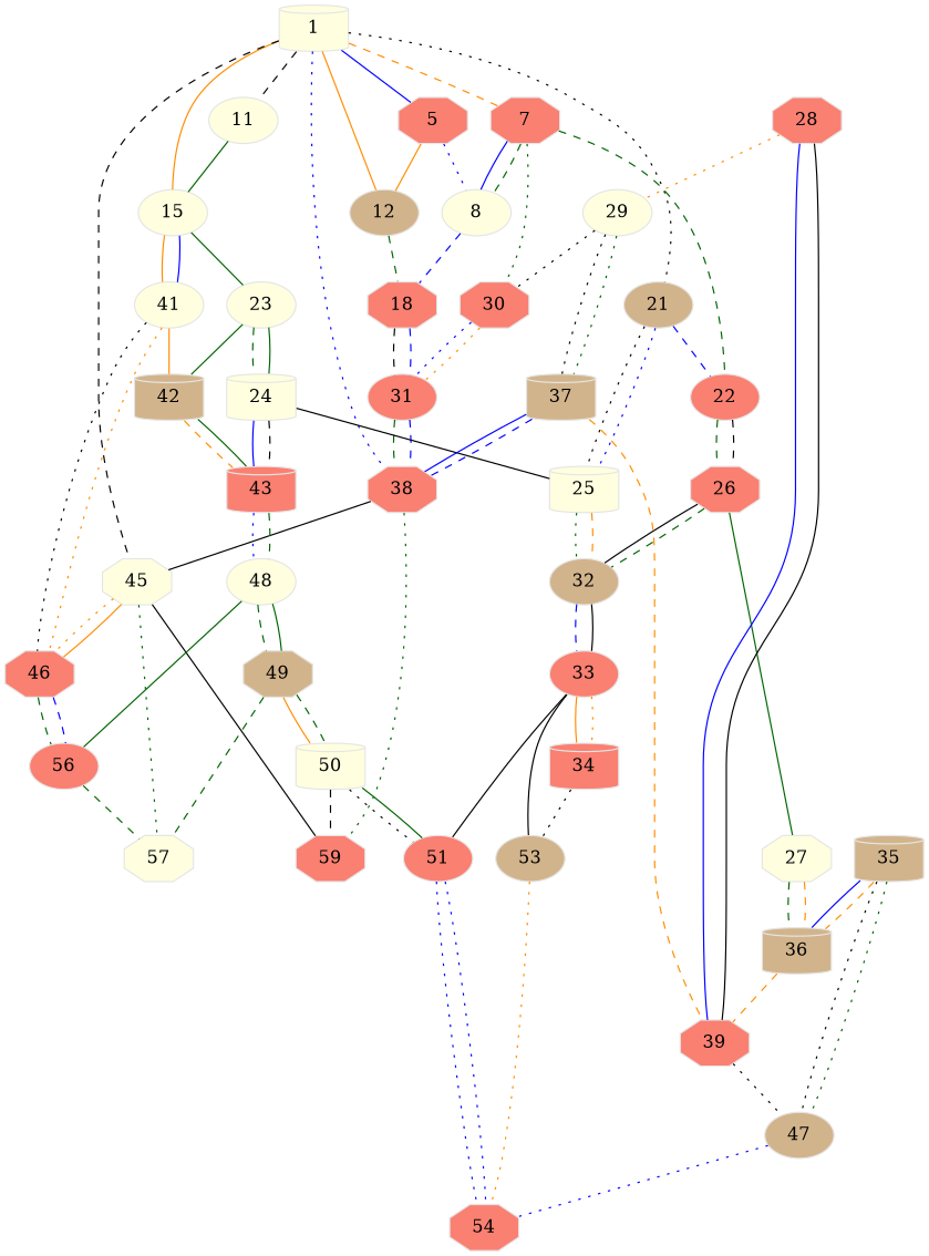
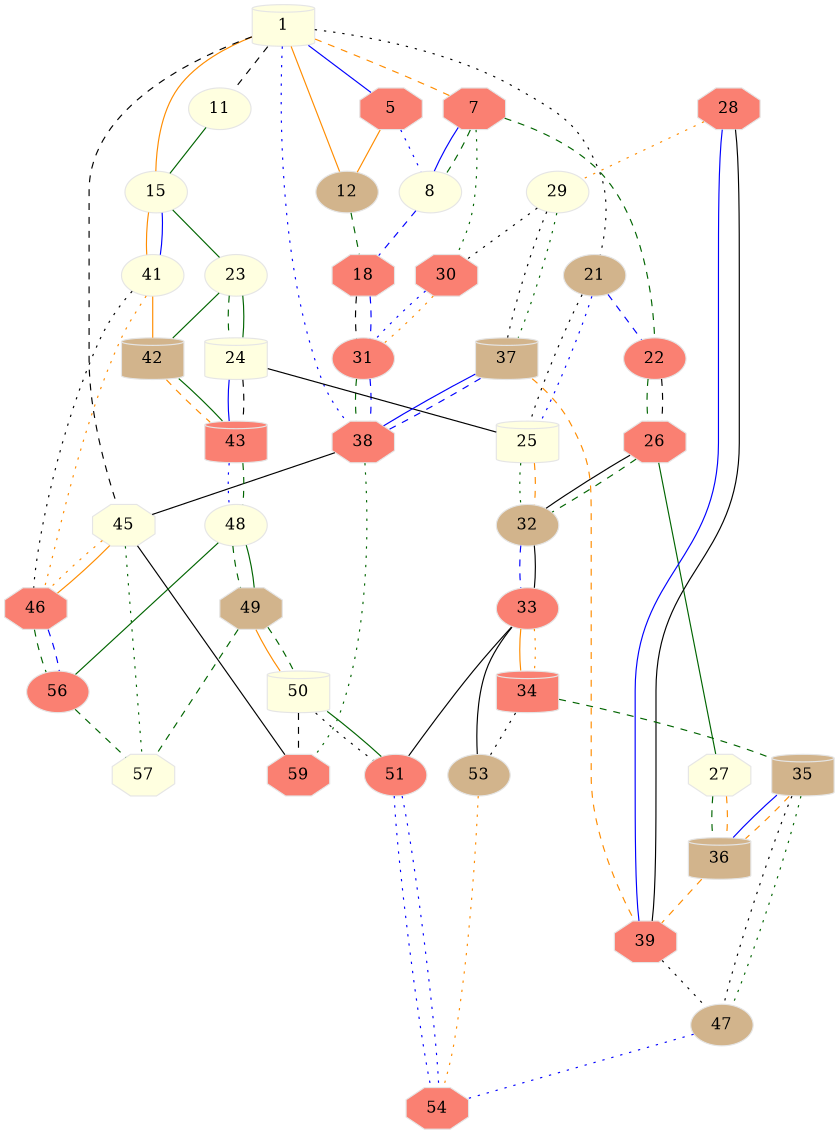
  graph {
    node [color=gray90 fillcolor=salmon shape=ellipse style=filled]
    edge [color=darkgreen style=dashed]
    1 [fillcolor=lightyellow shape=cylinder super="+2+6"]
    5 [shape=octagon super="+9"]
    7 [shape=octagon super="+19"]
    11 [fillcolor=lightyellow]
    12 [fillcolor=tan]
    15 [fillcolor=lightyellow super="+16"]
    21 [fillcolor=tan]
    38 [shape=octagon super="+44"]
    45 [fillcolor=lightyellow shape=octagon super="+58"]
    8 [fillcolor=lightyellow super="+14"]
    22
    30 [shape=octagon]
    18 [shape=octagon]
    23 [fillcolor=lightyellow]
    41 [fillcolor=lightyellow]
    25 [fillcolor=lightyellow shape=cylinder]
    59 [shape=octagon super="+60"]
    46 [shape=octagon]
    57 [fillcolor=lightyellow shape=octagon]
    26 [shape=octagon]
    31
    24 [fillcolor=lightyellow shape=cylinder]
    42 [fillcolor=tan shape=cylinder]
    32 [fillcolor=tan]
    27 [fillcolor=lightyellow shape=octagon]
    43 [shape=cylinder]
    48 [fillcolor=lightyellow]
    33 [super="+52"]
    36 [fillcolor=tan shape=cylinder]
    28 [shape=octagon]
    29 [fillcolor=lightyellow]
    39 [shape=octagon super="+40"]
    37 [fillcolor=tan shape=cylinder]
    47 [fillcolor=tan]
    34 [shape=cylinder]
    51
    53 [fillcolor=tan]
    35 [fillcolor=tan shape=cylinder]
    54 [shape=octagon super="+55"]
    56
    49 [fillcolor=tan shape=octagon]
    50 [fillcolor=lightyellow shape=cylinder]
    1 -- 5 [color=blue style=solid]
    1 -- 7 [color=darkorange]
    1 -- 11 [color=black weight=2]
    1 -- 12 [color=darkorange style=solid]
    1 -- 15 [color=darkorange style=solid]
    1 -- 21 [color=black style=dotted]
    1 -- 38 [color=blue style=dotted]
    1 -- 45 [color=black]
    5 -- 12 [color=darkorange style=solid]
    5 -- 8 [color=blue style=dotted weight=2]
    7 -- 8 [color=blue style=solid weight=2]
    7 -- 8
    7 -- 22
    7 -- 30 [style=dotted]
    11 -- 15 [style=solid]
    12 -- 18
    15 -- 23 [style=solid]
    15 -- 41 [color=darkorange style=solid]
    15 -- 41 [color=blue style=solid]
    21 -- 22 [color=blue]
    21 -- 25 [color=black style=dotted]
    21 -- 25 [color=blue style=dotted]
    38 -- 45 [color=black style=solid]
    38 -- 59 [style=dotted]
    45 -- 59 [color=black style=solid]
    45 -- 46 [color=darkorange style=dotted]
    45 -- 46 [color=darkorange style=solid]
    45 -- 57 [style=dotted]
    8 -- 18 [color=blue]
    22 -- 26
    22 -- 26 [color=black]
    30 -- 31 [color=blue style=dotted]
    30 -- 31 [color=darkorange style=dotted]
    18 -- 31 [color=black]
    18 -- 31 [color=blue]
    23 -- 24
    23 -- 24 [style=solid]
    23 -- 42 [style=solid]
    41 -- 46 [color=black style=dotted]
    41 -- 46 [color=darkorange style=dotted]
    41 -- 42 [color=darkorange style=solid]
    25 -- 32 [style=dotted]
    25 -- 32 [color=darkorange]
    46 -- 56
    46 -- 56 [color=blue]
    26 -- 32 [color=black style=solid]
    26 -- 32
    26 -- 27 [style=solid]
    31 -- 38
    31 -- 38 [color=blue]
    24 -- 25 [color=black style=solid]
    24 -- 43 [color=blue style=solid]
    24 -- 43 [color=black]
    42 -- 43 [color=darkorange]
    42 -- 43 [style=solid]
    32 -- 33 [color=blue]
    32 -- 33 [color=black style=solid]
    27 -- 36
    27 -- 36 [color=darkorange]
    43 -- 48 [color=blue style=dotted]
    43 -- 48
    48 -- 56 [style=solid]
    48 -- 49
    48 -- 49 [style=solid]
    33 -- 34 [color=darkorange style=solid]
    33 -- 34 [color=darkorange style=dotted]
    33 -- 51 [color=black style=solid]
    33 -- 53 [color=black style=solid]
    36 -- 39 [color=darkorange]
    28 -- 29 [color=darkorange style=dotted]
    28 -- 39 [color=blue style=solid]
    28 -- 39 [color=black style=solid]
    29 -- 30 [color=black style=dotted]
    29 -- 37 [color=black style=dotted]
    29 -- 37 [style=dotted]
    39 -- 47 [color=black style=dotted]
    37 -- 38 [color=blue style=solid]
    37 -- 38 [color=blue]
    37 -- 39 [color=darkorange]
    47 -- 54 [color=blue style=dotted]
    34 -- 53 [color=black style=dotted]
+   34 -- 35
    51 -- 54 [color=blue style=dotted]
    51 -- 54 [color=blue style=dotted]
    53 -- 54 [color=darkorange style=dotted]
    35 -- 36 [color=blue style=solid]
    35 -- 36 [color=darkorange]
    35 -- 47 [color=black style=dotted]
    35 -- 47 [style=dotted]
    56 -- 57
    49 -- 57
    49 -- 50 [color=darkorange style=solid]
    49 -- 50
    50 -- 59 [color=black]
    50 -- 51 [color=black style=dotted]
    50 -- 51 [style=solid]
  }
